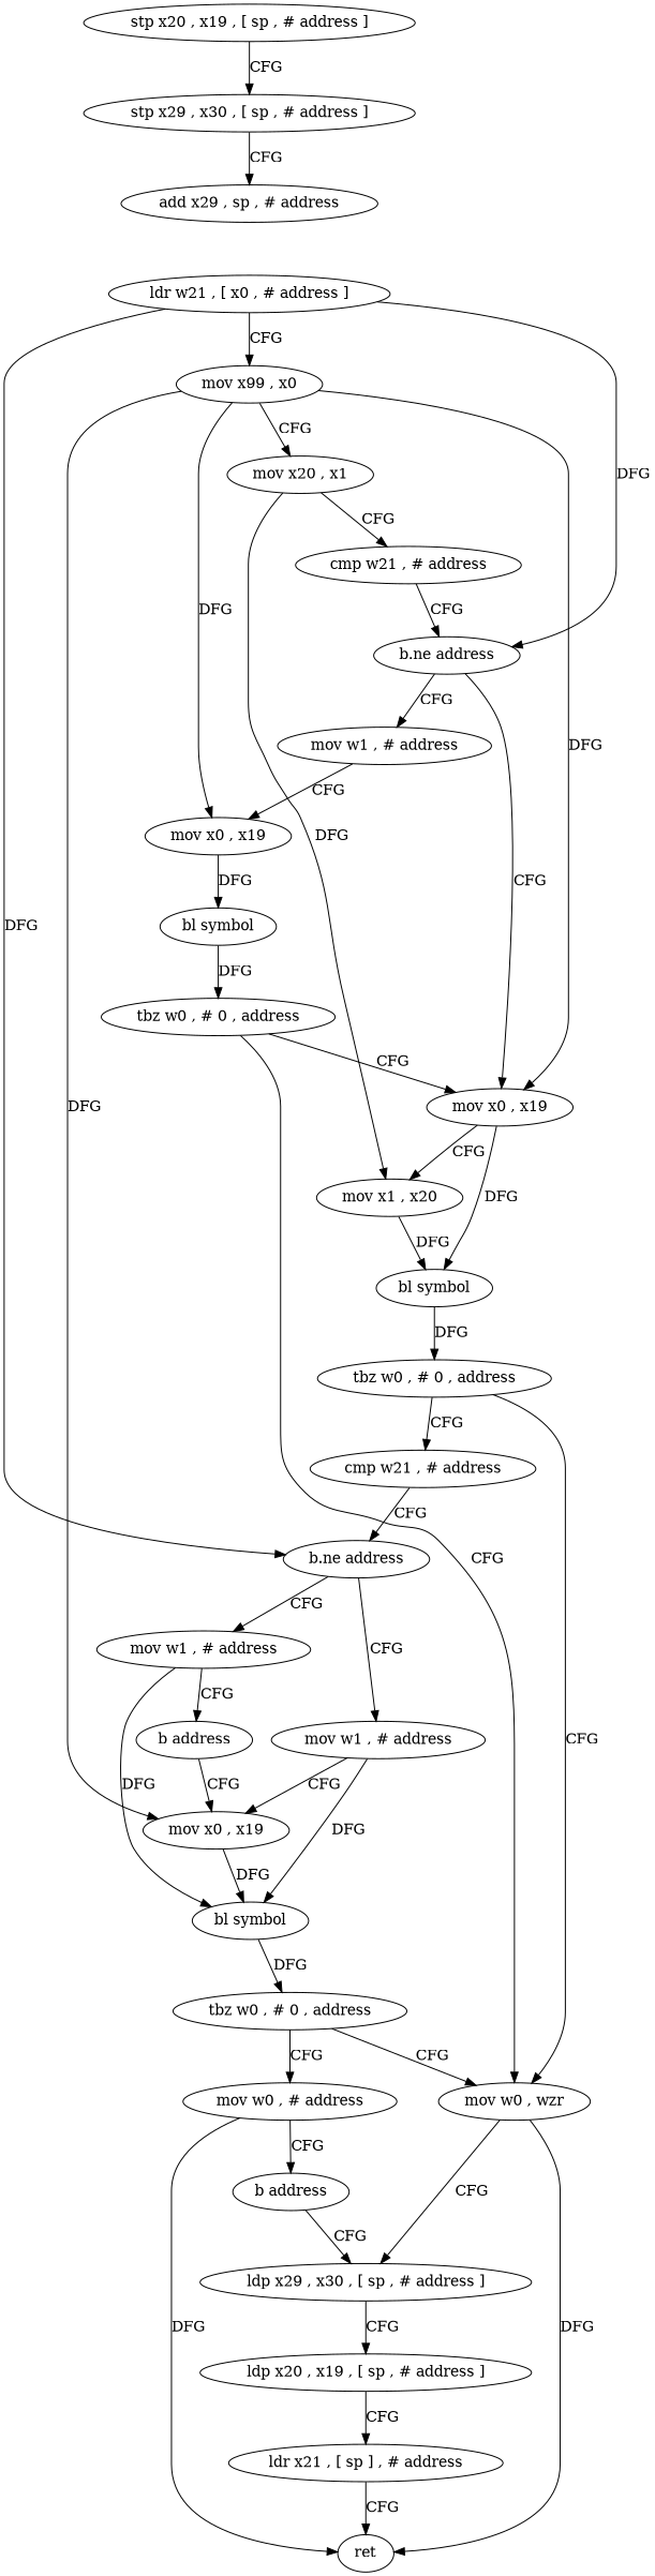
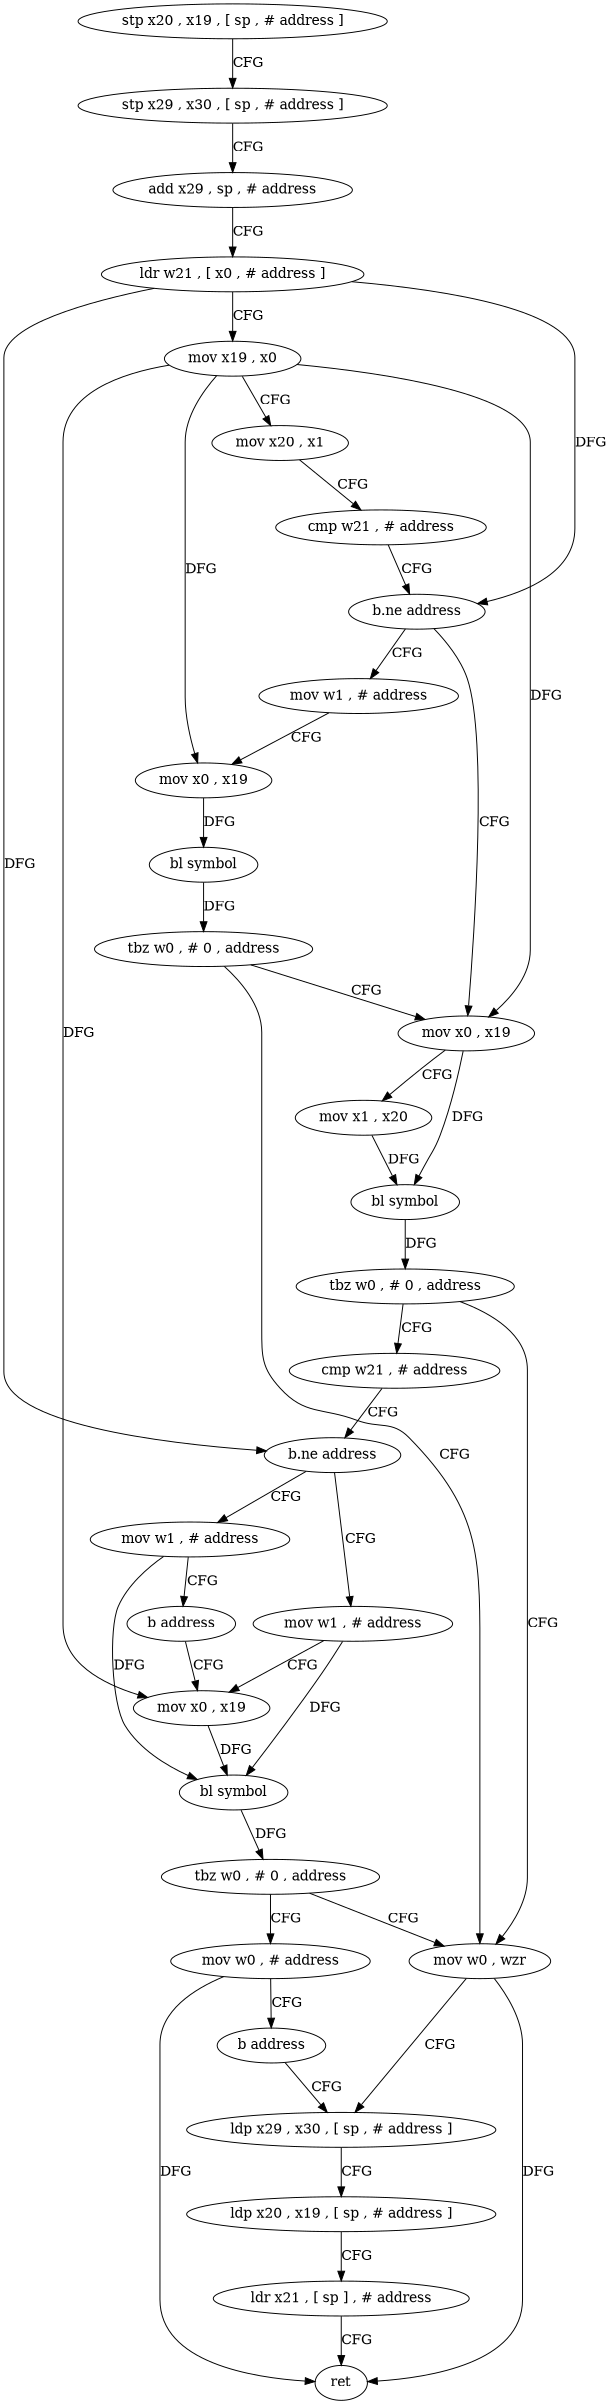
  digraph {
    n1 [label="stp x20 , x19 , [ sp , # address ]"]
    n2 [label="stp x29 , x30 , [ sp , # address ]"]
    n3 [label="add x29 , sp , # address"]
    n4 [label="ldr w21 , [ x0 , # address ]"]
-   n5 [label="mov x99 , x0"]
+   n5 [label="mov x19 , x0"]
    n6 [label="b.ne address"]
    n7 [label="b.ne address"]
    n8 [label="mov x20 , x1"]
    n9 [label="mov x0 , x19"]
    n10 [label="mov x0 , x19"]
    n11 [label="mov x0 , x19"]
    n12 [label="mov w1 , # address"]
    n13 [label="mov w1 , # address"]
    n14 [label="mov w1 , # address"]
    n15 [label="cmp w21 , # address"]
    n16 [label="mov x1 , x20"]
    n17 [label="bl symbol"]
    n18 [label="bl symbol"]
    n19 [label="bl symbol"]
    n20 [label="tbz w0 , # 0 , address"]
    n21 [label="mov w0 , wzr"]
    n22 [label="cmp w21 , # address"]
    n23 [label="ldp x29 , x30 , [ sp , # address ]"]
    n24 [label=ret]
    n25 [label="ldp x20 , x19 , [ sp , # address ]"]
    n26 [label="tbz w0 , # 0 , address"]
    n27 [label="ldr x21 , [ sp ] , # address"]
    n28 [label="b address"]
    n29 [label="tbz w0 , # 0 , address"]
    n30 [label="mov w0 , # address"]
    n31 [label="b address"]
    n1 -> n2 [label=CFG]
    n2 -> n3 [label=CFG]
+   n3 -> n4 [label=CFG]
    n4 -> n5 [label=CFG]
    n4 -> n6 [label=DFG]
    n4 -> n7 [label=DFG]
    n5 -> n8 [label=CFG]
    n5 -> n9 [label=DFG]
    n5 -> n10 [label=DFG]
    n5 -> n11 [label=DFG]
    n6 -> n9 [label=CFG]
    n6 -> n12 [label=CFG]
    n7 -> n13 [label=CFG]
    n7 -> n14 [label=CFG]
    n8 -> n15 [label=CFG]
-   n8 -> n16 [label=DFG]
    n9 -> n16 [label=CFG]
    n9 -> n17 [label=DFG]
    n10 -> n18 [label=DFG]
    n11 -> n19 [label=DFG]
    n12 -> n10 [label=CFG]
    n13 -> n11 [label=CFG]
    n13 -> n19 [label=DFG]
    n14 -> n19 [label=DFG]
    n14 -> n28 [label=CFG]
    n15 -> n6 [label=CFG]
    n16 -> n17 [label=DFG]
    n17 -> n20 [label=DFG]
    n18 -> n26 [label=DFG]
    n19 -> n29 [label=DFG]
    n20 -> n21 [label=CFG]
    n20 -> n22 [label=CFG]
    n21 -> n23 [label=CFG]
    n21 -> n24 [label=DFG]
    n22 -> n7 [label=CFG]
    n23 -> n25 [label=CFG]
    n25 -> n27 [label=CFG]
    n26 -> n9 [label=CFG]
    n26 -> n21 [label=CFG]
    n27 -> n24 [label=CFG]
    n28 -> n11 [label=CFG]
    n29 -> n21 [label=CFG]
    n29 -> n30 [label=CFG]
    n30 -> n24 [label=DFG]
    n30 -> n31 [label=CFG]
    n31 -> n23 [label=CFG]
  }
